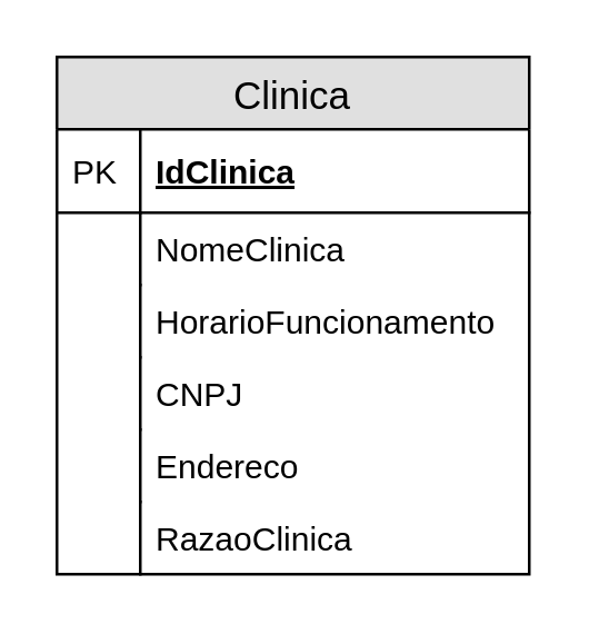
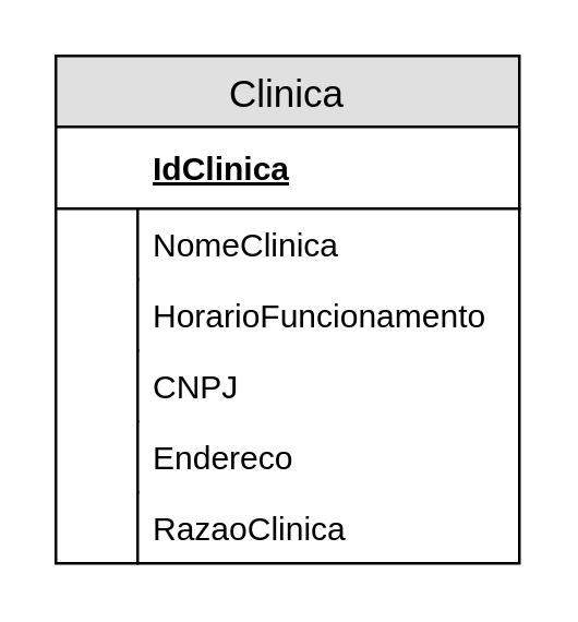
  <mxCell id="0" />
  <mxCell id="1" parent="0" />
  <mxCell id="2" value="Clinica" style="swimlane;fontStyle=0;childLayout=stackLayout;horizontal=1;startSize=26;fillColor=#e0e0e0;horizontalStack=0;resizeParent=1;resizeParentMax=0;resizeLast=0;collapsible=1;marginBottom=0;swimlaneFillColor=#ffffff;align=center;fontSize=14;" vertex="1" parent="1"><mxGeometry x="20" y="20" width="170" height="186" as="geometry" /></mxCell>
  <mxCell id="3" value="IdClinica" style="shape=partialRectangle;top=0;left=0;right=0;bottom=1;align=left;verticalAlign=middle;fillColor=none;spacingLeft=34;spacingRight=4;overflow=hidden;rotatable=0;points=[[0,0.5],[1,0.5]];portConstraint=eastwest;dropTarget=0;fontStyle=5;fontSize=12;" vertex="1" parent="2"><mxGeometry y="26" width="170" height="30" as="geometry" /></mxCell>
- <mxCell id="4" value="PK" style="shape=partialRectangle;top=0;left=0;bottom=0;fillColor=none;align=left;verticalAlign=middle;spacingLeft=4;spacingRight=4;overflow=hidden;rotatable=0;points=[];portConstraint=eastwest;part=1;fontSize=12;" vertex="1" connectable="0" parent="3"><mxGeometry width="30" height="30" as="geometry" /></mxCell>
  <mxCell id="5" value="NomeClinica" style="shape=partialRectangle;top=0;left=0;right=0;bottom=0;align=left;verticalAlign=top;fillColor=none;spacingLeft=34;spacingRight=4;overflow=hidden;rotatable=0;points=[[0,0.5],[1,0.5]];portConstraint=eastwest;dropTarget=0;fontSize=12;" vertex="1" parent="2"><mxGeometry y="56" width="170" height="26" as="geometry" /></mxCell>
  <mxCell id="6" value="" style="shape=partialRectangle;top=0;left=0;bottom=0;fillColor=none;align=left;verticalAlign=top;spacingLeft=4;spacingRight=4;overflow=hidden;rotatable=0;points=[];portConstraint=eastwest;part=1;fontSize=12;" vertex="1" connectable="0" parent="5"><mxGeometry width="30" height="26" as="geometry" /></mxCell>
  <mxCell id="7" value="HorarioFuncionamento" style="shape=partialRectangle;top=0;left=0;right=0;bottom=0;align=left;verticalAlign=top;fillColor=none;spacingLeft=34;spacingRight=4;overflow=hidden;rotatable=0;points=[[0,0.5],[1,0.5]];portConstraint=eastwest;dropTarget=0;fontSize=12;" vertex="1" parent="2"><mxGeometry y="82" width="170" height="26" as="geometry" /></mxCell>
  <mxCell id="8" value="" style="shape=partialRectangle;top=0;left=0;bottom=0;fillColor=none;align=left;verticalAlign=top;spacingLeft=4;spacingRight=4;overflow=hidden;rotatable=0;points=[];portConstraint=eastwest;part=1;fontSize=12;" vertex="1" connectable="0" parent="7"><mxGeometry width="30" height="26" as="geometry" /></mxCell>
  <mxCell id="9" value="CNPJ" style="shape=partialRectangle;top=0;left=0;right=0;bottom=0;align=left;verticalAlign=top;fillColor=none;spacingLeft=34;spacingRight=4;overflow=hidden;rotatable=0;points=[[0,0.5],[1,0.5]];portConstraint=eastwest;dropTarget=0;fontSize=12;" vertex="1" parent="2"><mxGeometry y="108" width="170" height="26" as="geometry" /></mxCell>
  <mxCell id="10" value="" style="shape=partialRectangle;top=0;left=0;bottom=0;fillColor=none;align=left;verticalAlign=top;spacingLeft=4;spacingRight=4;overflow=hidden;rotatable=0;points=[];portConstraint=eastwest;part=1;fontSize=12;" vertex="1" connectable="0" parent="9"><mxGeometry width="30" height="26" as="geometry" /></mxCell>
  <mxCell id="11" value="Endereco" style="shape=partialRectangle;top=0;left=0;right=0;bottom=0;align=left;verticalAlign=top;fillColor=none;spacingLeft=34;spacingRight=4;overflow=hidden;rotatable=0;points=[[0,0.5],[1,0.5]];portConstraint=eastwest;dropTarget=0;fontSize=12;" vertex="1" parent="2"><mxGeometry y="134" width="170" height="26" as="geometry" /></mxCell>
  <mxCell id="12" value="" style="shape=partialRectangle;top=0;left=0;bottom=0;fillColor=none;align=left;verticalAlign=top;spacingLeft=4;spacingRight=4;overflow=hidden;rotatable=0;points=[];portConstraint=eastwest;part=1;fontSize=12;" vertex="1" connectable="0" parent="11"><mxGeometry width="30" height="26" as="geometry" /></mxCell>
  <mxCell id="13" value="RazaoClinica" style="shape=partialRectangle;top=0;left=0;right=0;bottom=0;align=left;verticalAlign=top;fillColor=none;spacingLeft=34;spacingRight=4;overflow=hidden;rotatable=0;points=[[0,0.5],[1,0.5]];portConstraint=eastwest;dropTarget=0;fontSize=12;" vertex="1" parent="2"><mxGeometry y="160" width="170" height="26" as="geometry" /></mxCell>
  <mxCell id="14" value="" style="shape=partialRectangle;top=0;left=0;bottom=0;fillColor=none;align=left;verticalAlign=top;spacingLeft=4;spacingRight=4;overflow=hidden;rotatable=0;points=[];portConstraint=eastwest;part=1;fontSize=12;" vertex="1" connectable="0" parent="13"><mxGeometry width="30" height="26" as="geometry" /></mxCell>
